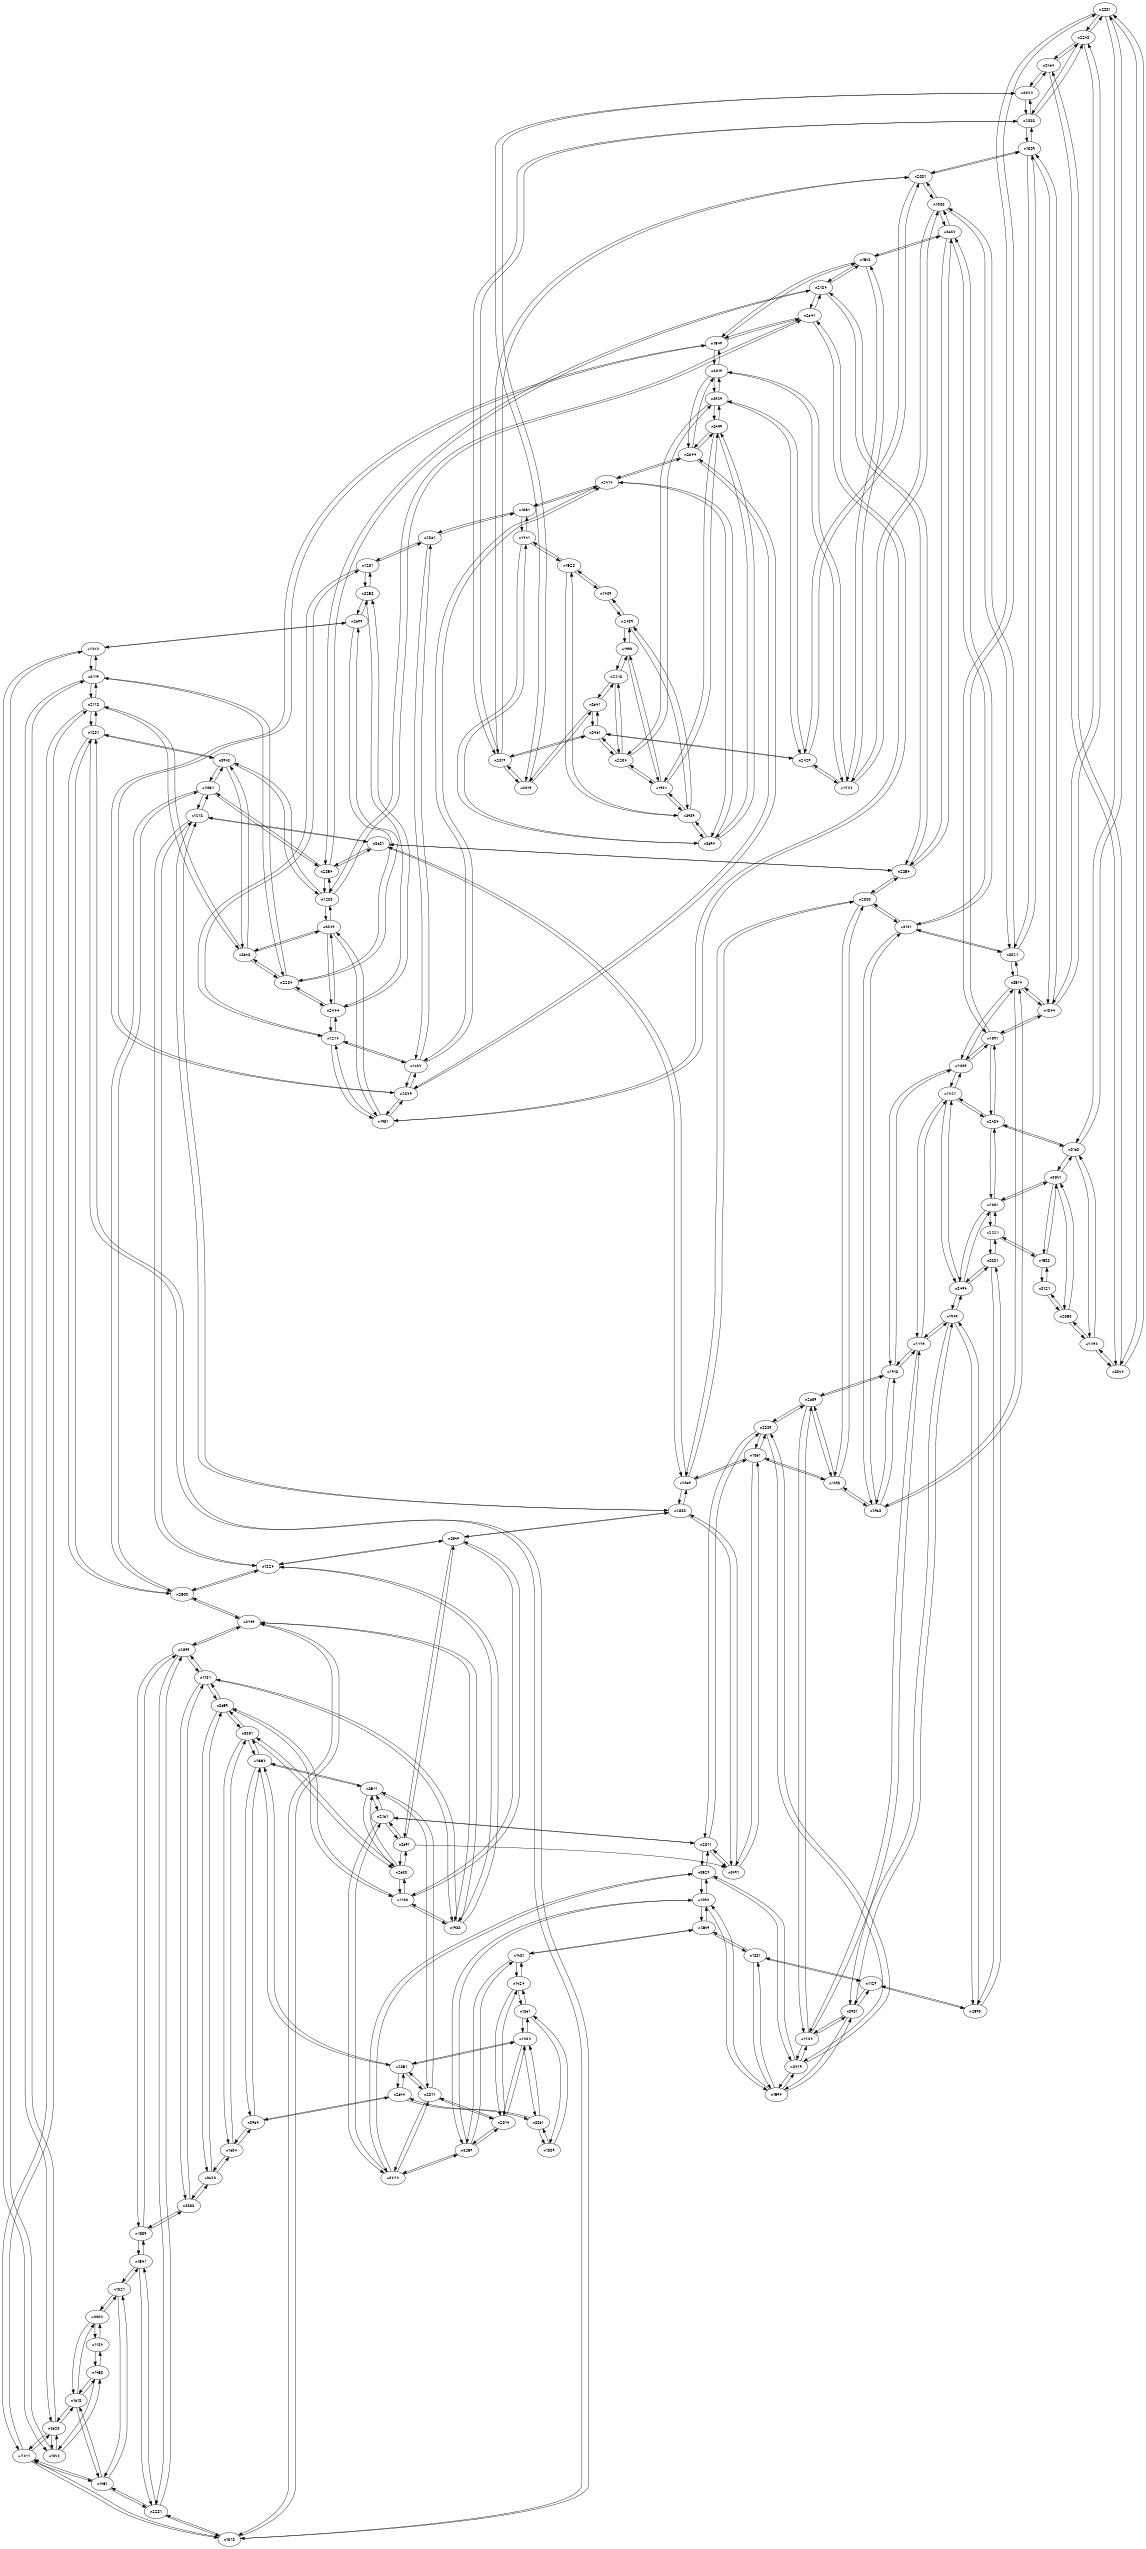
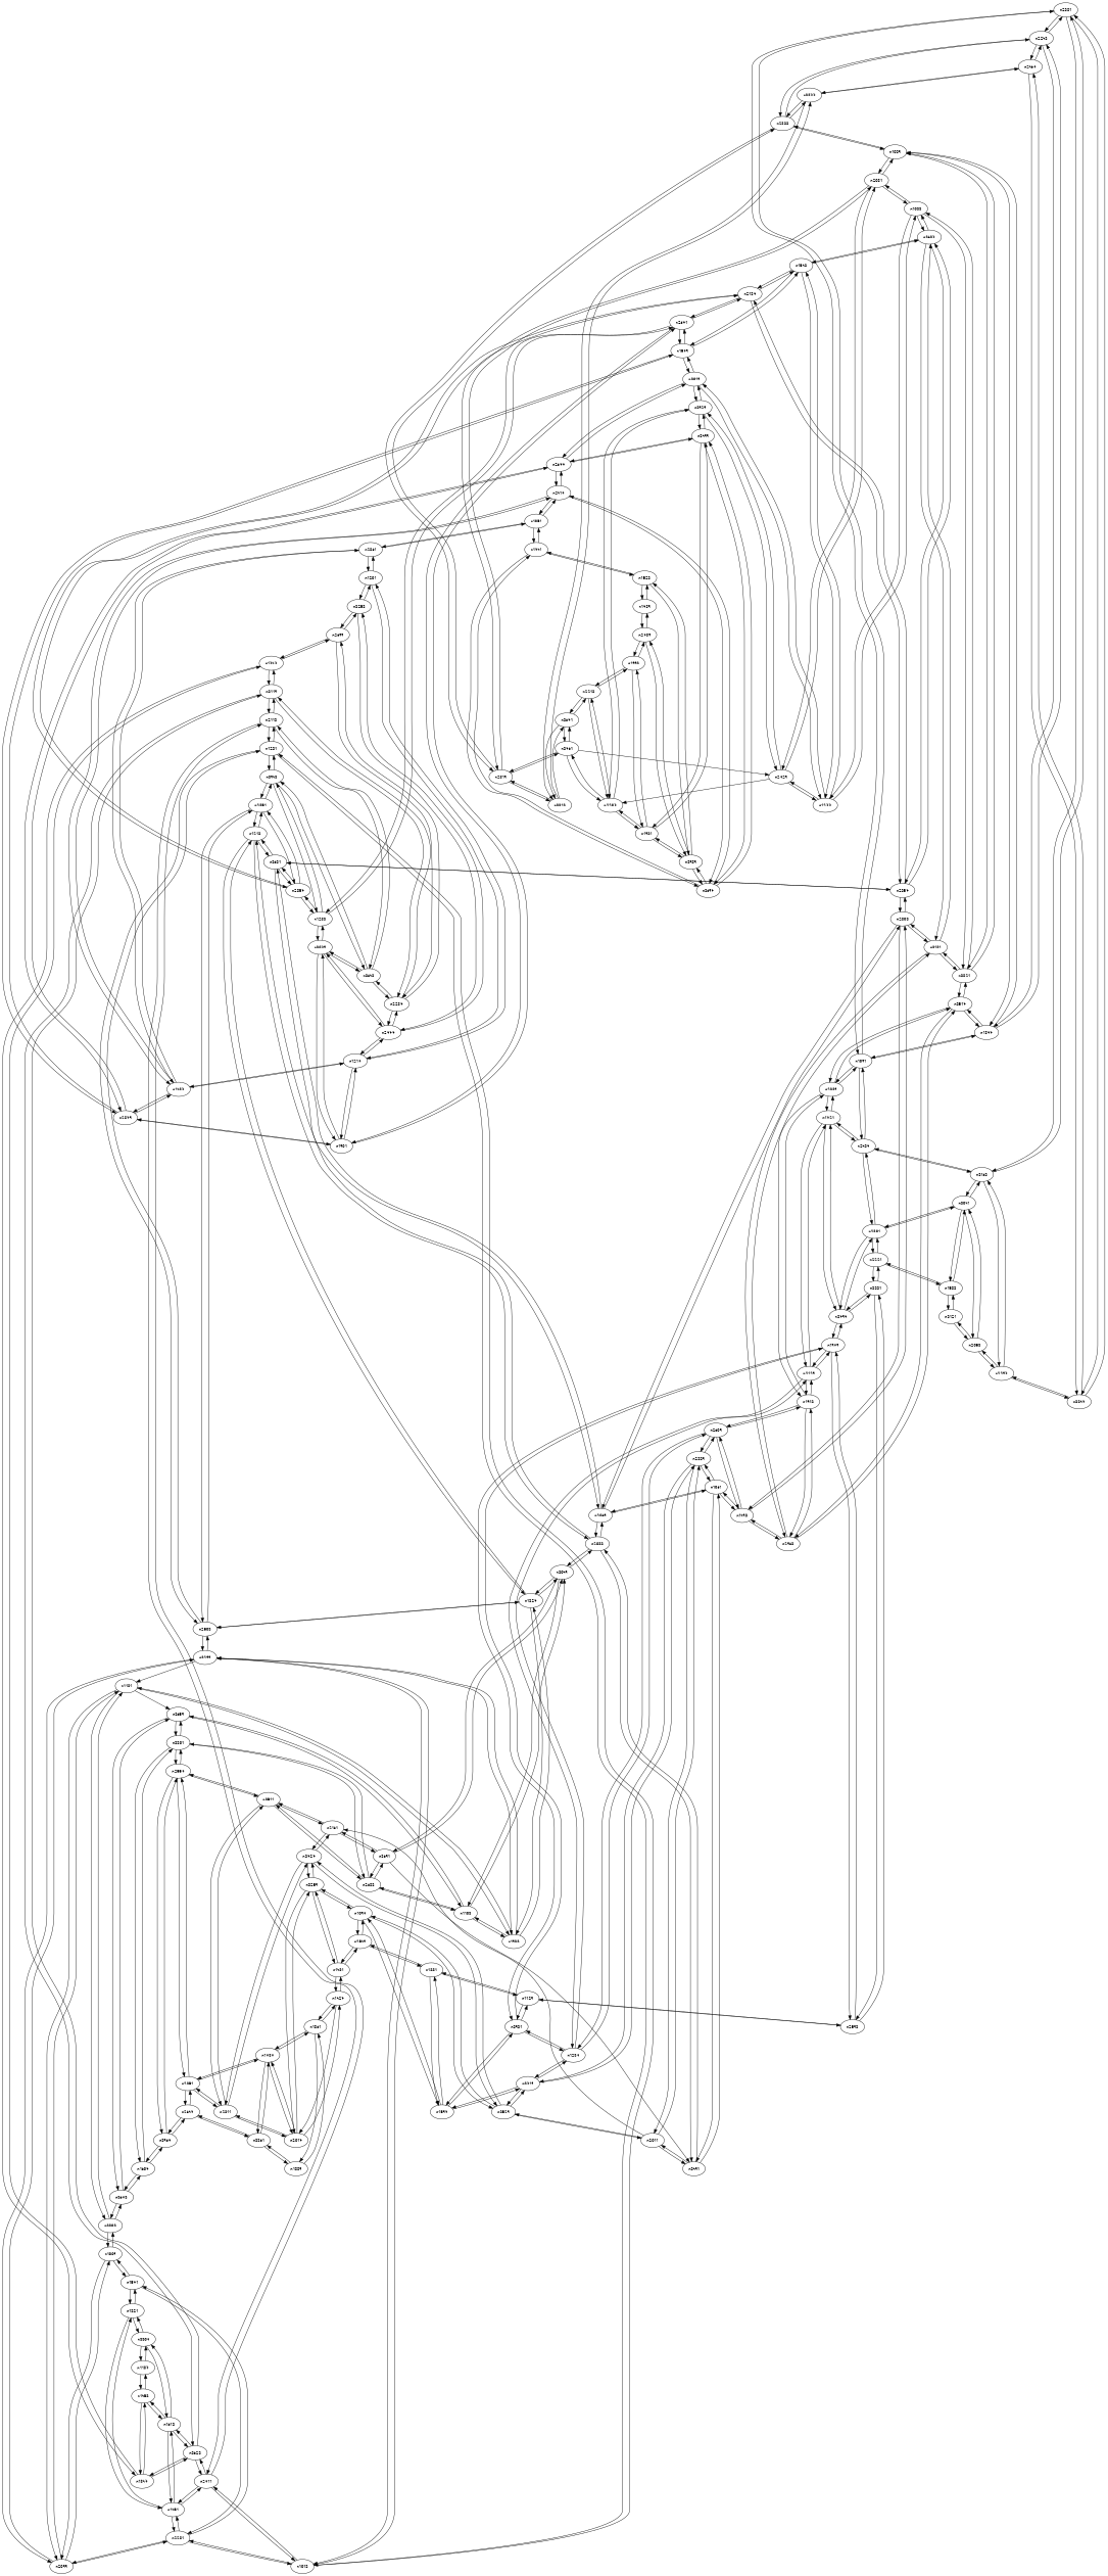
  digraph {
    fontname="Patrick Hand"
    node [fontname="Patrick Hand"]
    edge [fontname="Patrick Hand"]
    n2381
    n2243
    n3347
    n3163
    n1091
    n2833
    n1877
    n2467
    n2297
    n3041
    n2437
    n2389
    n3637
    n1543
    n3181
    n1033
    n2357
    n1579
    n1277
    n2137
    n2963
    n3821
    n2803
    n2081
    n3631
    n2851
    n3943
    n2503
    n2857
    n1213
    n1231
    n3643
    n1283
    n3299
    n1327
    n2083
    n1051
    n2861
    n2417
    n1741
    n1487
    n1201
    n2677
    n3697
    n1523
    n2053
    n3121
    n1583
    n2801
    n2879
    n2671
    n3019
    n2729
    n3761
    n2819
    n3671
    n2207
-   n3319
+   n3319 [label=n3313]
    n2213
    n3929
    n1931
    n1913
    n2129
    n2609
    n3617 [label=n3517]
    n1493
    n1237
    n1721
    n1979
    n2339
    n1321
    n3307
    n1451
    n1571
    n1613
    n1187
    n2711
    n2281
    n1009
    n2549
    n1097
    n1381
    n1481
    n3259
    n3529
    n1597
    n1129
    n1427
    n1217
    n1901
    n2777
    n3253
    n3511
    n2557
    n2683
    n2311
    n2161
    n3967
    n2351
    n3301
    n3691
    n1103
    n3727
    n2017
    n2011
    n2113
    n3119
    n1013
    n3623
    n2287
    n1747
    n3079
    n3931
    n3719
    n2647
    n1607
    n3361
    n3673
    n1889
    n1861
    n1787
    n2699
    n3797
    n3331
    n2221
    n2593
    n1847
    n3659
    n3491
    n3049
    n1933
    n1039
    n1993
    n2789
    n2099
    n1181
    n3803
    n1061
    n2069
    n3989
    n1789
    n3877
    n3499
    n1453
    n2381 -> n2243
    n2381 -> n3347
    n2381 -> n3163
    n2381 -> n1091
    n2243 -> n2381
    n2243 -> n2833
    n2243 -> n1877
    n2243 -> n2467
    n3347 -> n2381
    n3347 -> n2467
    n3347 -> n2297
    n3163 -> n2381
    n3163 -> n2297
    n3163 -> n3041
    n3163 -> n2437
    n1091 -> n2381
    n1091 -> n1877
    n1091 -> n2437
    n1091 -> n2389
    n2833 -> n2243
    n2833 -> n2819
    n2833 -> n1039
    n2833 -> n3877
    n1877 -> n2243
    n1877 -> n1091
    n1877 -> n3617
    n1877 -> n1039
    n2467 -> n2243
    n2467 -> n3347
    n2467 -> n3877
    n2297 -> n3347
    n2297 -> n3163
    n2297 -> n2053
    n3041 -> n3163
    n3041 -> n2053
    n3041 -> n1583
    n3041 -> n2801
    n2437 -> n3163
    n2437 -> n1091
    n2437 -> n2801
    n2437 -> n1721
    n2389 -> n1091
    n2389 -> n1913
    n2389 -> n3617
    n2389 -> n1721
    n3637 -> n1543
    n3637 -> n3181
    n3637 -> n1033
    n3637 -> n2357
    n1543 -> n3637
    n1543 -> n1579
    n1543 -> n1277
    n1543 -> n2137
    n3181 -> n3637
    n3181 -> n2963
    n3181 -> n3821
    n3181 -> n2803
    n1033 -> n3637
    n1033 -> n1277
    n1033 -> n3821
    n1033 -> n2081
    n2357 -> n3637
    n2357 -> n2137
    n2357 -> n2803
    n2357 -> n3631
    n1579 -> n1543
    n1579 -> n2879
    n1579 -> n2671
    n1579 -> n3019
    n1277 -> n1543
    n1277 -> n1033
    n1277 -> n3019
    n1277 -> n2729
    n2137 -> n1543
    n2137 -> n2357
    n2137 -> n2857
    n2137 -> n2671
    n2963 -> n3181
    n2963 -> n1913
    n2963 -> n3617
    n2963 -> n1493
    n3821 -> n3181
    n3821 -> n1033
    n3821 -> n3617
    n3821 -> n1039
    n2803 -> n3181
    n2803 -> n2357
    n2803 -> n1493
    n2803 -> n2069
    n2081 -> n1033
    n2081 -> n2729
    n2081 -> n2819
    n2081 -> n1039
    n3631 -> n2357
    n3631 -> n2857
    n3631 -> n1213
    n3631 -> n2069
    n2851 -> n3943
    n2851 -> n2503
    n2851 -> n2857
    n2851 -> n1213
    n3943 -> n2851
    n3943 -> n1231
    n3943 -> n3643
    n3943 -> n1283
    n2503 -> n2851
    n2503 -> n1231
    n2503 -> n3299
    n2503 -> n1327
    n2857 -> n2137
    n2857 -> n3631
    n2857 -> n2851
    n2857 -> n1283
    n1213 -> n3631
    n1213 -> n2851
    n1213 -> n1327
    n1213 -> n2083
    n1231 -> n3943
    n1231 -> n2503
    n1231 -> n2113
    n1231 -> n1013
    n3643 -> n3943
    n3643 -> n2113
    n3643 -> n2287
    n3643 -> n3079
    n1283 -> n3943
    n1283 -> n2857
    n1283 -> n2671
    n1283 -> n3079
    n3299 -> n2503
    n3299 -> n1013
    n3299 -> n1933
    n3299 -> n2099
    n1327 -> n2503
    n1327 -> n1213
    n1327 -> n3049
    n1327 -> n1933
    n2083 -> n1213
    n2083 -> n3491
    n2083 -> n3049
    n2083 -> n2069
    n1051 -> n2861
    n1051 -> n2417
    n1051 -> n1741
    n2861 -> n1051
    n2861 -> n1487
    n2861 -> n1201
    n2417 -> n1051
    n2417 -> n1487
    n2417 -> n2677
    n2417 -> n3697
    n1741 -> n1051
    n1741 -> n3697
    n1741 -> n1523
    n1487 -> n2861
    n1487 -> n2417
    n1487 -> n2879
    n1487 -> n1217
    n1201 -> n2861
    n1201 -> n1217
    n1201 -> n3253
    n2677 -> n2417
    n2677 -> n2879
    n2677 -> n3019
    n2677 -> n3499
    n3697 -> n2417
    n3697 -> n1741
    n3697 -> n3989
    n3697 -> n3499
    n1523 -> n1741
    n1523 -> n3989
    n1523 -> n1789
    n2053 -> n2297
    n2053 -> n3041
    n2053 -> n3121
    n3121 -> n2053
    n3121 -> n1583
    n1583 -> n3041
    n1583 -> n3121
    n1583 -> n2221
    n2801 -> n3041
    n2801 -> n2437
    n2801 -> n3797
    n2801 -> n2221
    n2879 -> n1579
    n2879 -> n1487
    n2879 -> n2677
    n2879 -> n1901
    n2671 -> n1579
    n2671 -> n2137
    n2671 -> n1283
    n2671 -> n1901
    n3019 -> n1579
    n3019 -> n1277
    n3019 -> n2677
    n3019 -> n3929
    n2729 -> n1277
    n2729 -> n2081
-   n2729 -> n3761
+   n2729 -> n2207
    n2729 -> n3929
    n3761 -> n2729
    n3761 -> n2819
    n3761 -> n3671
    n3761 -> n2207
    n2819 -> n2833
    n2819 -> n2081
    n2819 -> n3761
    n2819 -> n3319
    n3671 -> n3761
    n3671 -> n3319
    n3671 -> n2213
    n2207 -> n3761
    n2207 -> n2213
    n2207 -> n3929
    n2207 -> n1931
    n3319 -> n2819
    n3319 -> n3671
    n3319 -> n3877
    n2213 -> n3671
    n2213 -> n2207
    n2213 -> n1993
    n3929 -> n3019
    n3929 -> n2729
    n3929 -> n2207
    n3929 -> n3499
    n1931 -> n2207
    n1931 -> n1993
    n1931 -> n3989
    n1931 -> n3499
    n1913 -> n2389
    n1913 -> n2963
    n1913 -> n2129
    n1913 -> n2609
    n2129 -> n1913
    n2129 -> n1237
    n2129 -> n1721
    n2129 -> n1979
    n2609 -> n1913
    n2609 -> n1493
    n2609 -> n1237
    n2609 -> n2339
    n3617 -> n1877
    n3617 -> n2389
    n3617 -> n2963
    n3617 -> n3821
    n1493 -> n2963
    n1493 -> n2803
    n1493 -> n2609
    n1493 -> n1061
    n1237 -> n2129
    n1237 -> n2609
    n1237 -> n3931
    n1237 -> n3719
    n1721 -> n2437
    n1721 -> n2389
    n1721 -> n2129
    n1721 -> n3797
    n1979 -> n2129
    n1979 -> n3931
    n1979 -> n3797
    n1979 -> n2593
    n2339 -> n2609
    n2339 -> n2011
    n2339 -> n3719
    n2339 -> n1061
    n1321 -> n3307
    n1321 -> n1451
    n1321 -> n1571
    n3307 -> n1321
    n3307 -> n1613
    n3307 -> n1187
    n1451 -> n1321
    n1451 -> n1613
    n1451 -> n2711
    n1451 -> n2281
    n1571 -> n1321
    n1571 -> n2281
    n1571 -> n1009
    n1613 -> n3307
    n1613 -> n1451
    n1613 -> n3623
    n1613 -> n1453
    n1187 -> n3307
    n1187 -> n1453
    n2711 -> n1451
    n2711 -> n2113
    n2711 -> n1013
    n2711 -> n3623
    n2281 -> n1451
    n2281 -> n1571
    n2281 -> n1013
    n2281 -> n2099
    n1009 -> n1571
    n1009 -> n2099
    n1009 -> n3803
    n2549 -> n1097
    n2549 -> n1381
    n2549 -> n1481
    n1097 -> n2549
    n1097 -> n3259
    n1097 -> n3529
    n1097 -> n1597
    n1381 -> n2549
    n1381 -> n1597
    n1381 -> n1129
    n1481 -> n2549
    n1481 -> n3259
    n1481 -> n1427
    n3259 -> n1097
    n3259 -> n1481
    n3259 -> n3727
    n3259 -> n2017
    n3529 -> n1097
    n3529 -> n3727
    n3529 -> n2011
    n3529 -> n3719
    n1597 -> n1097
    n1597 -> n1381
    n1597 -> n3931
    n1597 -> n3719
    n1129 -> n1381
    n1129 -> n3931
    n1129 -> n2593
    n1427 -> n1481
    n1427 -> n2017
    n1427 -> n1861
    n1217 -> n1487
    n1217 -> n1201
    n1217 -> n1901
    n1217 -> n2777
    n1901 -> n2879
    n1901 -> n2671
    n1901 -> n1217
    n1901 -> n3079
    n2777 -> n1217
    n2777 -> n3253
    n2777 -> n2287
    n2777 -> n3079
    n3253 -> n1201
    n3253 -> n2777
    n3253 -> n2699
    n3511 -> n2557
    n3511 -> n2683
    n3511 -> n2311
    n3511 -> n2161
    n2557 -> n3511
    n2557 -> n3967
    n2557 -> n2351
    n2557 -> n3301
    n2683 -> n3511
    n2683 -> n3301
    n2683 -> n3691
    n2683 -> n1103
    n2311 -> n3511
    n2311 -> n2351
    n2311 -> n3727
    n2311 -> n2017
    n2161 -> n3511
    n2161 -> n3691
    n2161 -> n3727
-   n2161 -> n2011
    n3967 -> n2557
    n3967 -> n2647
    n3967 -> n1607
    n2351 -> n2557
    n2351 -> n2311
    n2351 -> n2647
    n2351 -> n1787
    n3301 -> n2557
    n3301 -> n2683
    n3301 -> n1607
    n3301 -> n3659
    n3691 -> n2683
    n3691 -> n2161
    n3691 -> n3491
    n3691 -> n3049
    n1103 -> n2683
    n1103 -> n3659
    n1103 -> n3049
    n1103 -> n1933
    n3727 -> n3259
    n3727 -> n3529
    n3727 -> n2311
    n3727 -> n2161
    n2017 -> n3259
    n2017 -> n1427
    n2017 -> n2311
    n2017 -> n1787
    n2011 -> n2339
    n2011 -> n3529
    n2011 -> n2161
    n2011 -> n3491
    n2113 -> n1231
    n2113 -> n3643
    n2113 -> n2711
    n2113 -> n3119
    n3119 -> n2113
    n3119 -> n3623
    n3119 -> n2287
    n3119 -> n1747
    n1013 -> n1231
    n1013 -> n3299
    n1013 -> n2711
    n1013 -> n2281
    n3623 -> n1613
    n3623 -> n2711
    n3623 -> n3119
    n3623 -> n1847
    n2287 -> n3643
    n2287 -> n2777
    n2287 -> n3119
    n2287 -> n2699
    n1747 -> n3119
    n1747 -> n2699
    n1747 -> n1847
    n3079 -> n3643
    n3079 -> n1283
    n3079 -> n1901
    n3079 -> n2777
    n3931 -> n1237
    n3931 -> n1979
    n3931 -> n1597
    n3931 -> n1129
    n3719 -> n1237
    n3719 -> n2339
    n3719 -> n3529
    n3719 -> n1597
    n2647 -> n3967
    n2647 -> n2351
    n2647 -> n3361
    n1607 -> n3967
    n1607 -> n3301
    n1607 -> n3673
    n3361 -> n2647
    n3361 -> n1889
    n3361 -> n1787
    n3673 -> n1607
    n3673 -> n3659
    n3673 -> n3803
    n1889 -> n3361
    n1889 -> n1861
    n1861 -> n1427
    n1861 -> n1889
    n1861 -> n1787
    n1787 -> n2351
    n1787 -> n2017
    n1787 -> n3361
    n1787 -> n1861
    n2699 -> n3253
    n2699 -> n2287
    n2699 -> n1747
    n3797 -> n2801
    n3797 -> n1721
    n3797 -> n1979
    n3797 -> n3331
    n3331 -> n3797
    n3331 -> n2221
    n3331 -> n2593
    n2221 -> n1583
    n2221 -> n2801
    n2221 -> n3331
    n2593 -> n1979
    n2593 -> n1129
    n2593 -> n3331
    n1847 -> n3623
    n1847 -> n1747
    n1847 -> n1453
    n3659 -> n3301
    n3659 -> n1103
    n3659 -> n3673
-   n3659 -> n1181
+   n3299 -> n1181
    n3491 -> n2083
    n3491 -> n2011
    n3491 -> n1061
    n3049 -> n1327
    n3049 -> n2083
    n3049 -> n3691
    n3049 -> n1103
    n1933 -> n3299
    n1933 -> n1327
    n1933 -> n1103
    n1933 -> n1181
    n1039 -> n2833
    n1039 -> n1877
    n1039 -> n3821
    n1039 -> n2081
    n1993 -> n2213
    n1993 -> n1931
    n1993 -> n2789
    n2789 -> n1993
    n2789 -> n3989
    n2789 -> n1789
    n2099 -> n3299
    n2099 -> n2281
    n2099 -> n1009
    n2099 -> n1181
    n1181 -> n3659
    n1181 -> n1933
    n1181 -> n2099
    n1181 -> n3803
    n3803 -> n1009
    n3803 -> n3673
    n3803 -> n1181
    n1061 -> n1493
    n1061 -> n2339
    n1061 -> n3491
    n1061 -> n2069
    n2069 -> n2803
    n2069 -> n3631
    n2069 -> n2083
    n2069 -> n1061
    n3989 -> n3697
    n3989 -> n1523
    n3989 -> n1931
    n3989 -> n2789
    n1789 -> n1523
    n1789 -> n2789
    n3877 -> n2833
    n3877 -> n2467
    n3877 -> n3319
    n3499 -> n2677
    n3499 -> n3697
    n3499 -> n3929
    n3499 -> n1931
    n1453 -> n1613
    n1453 -> n1187
    n1453 -> n1847
  }
